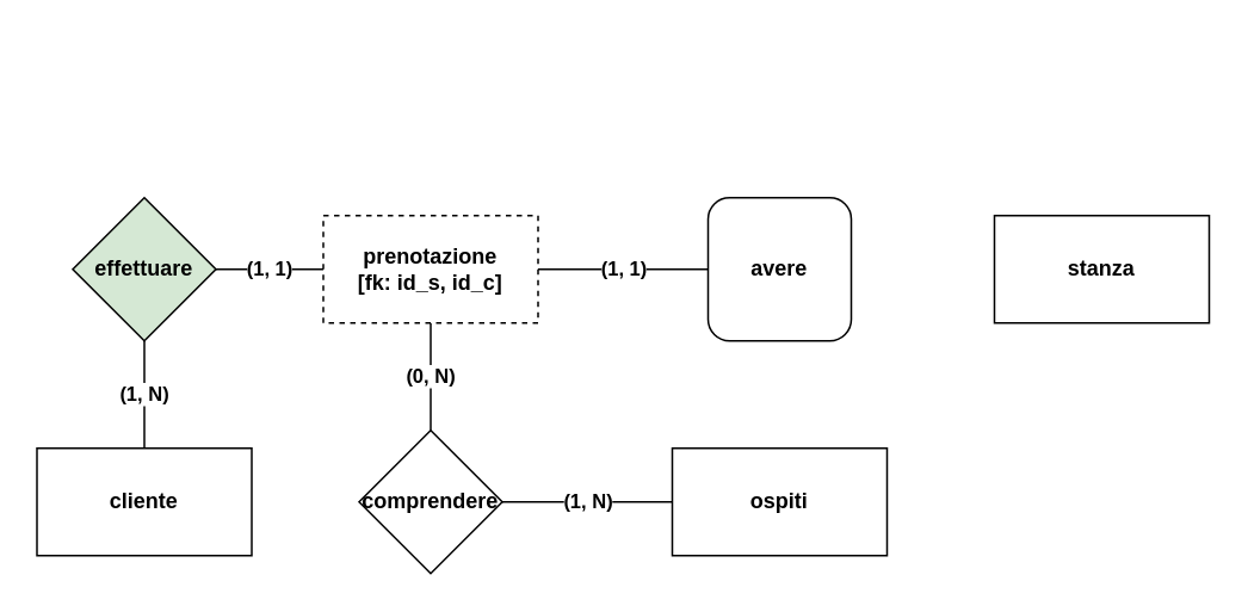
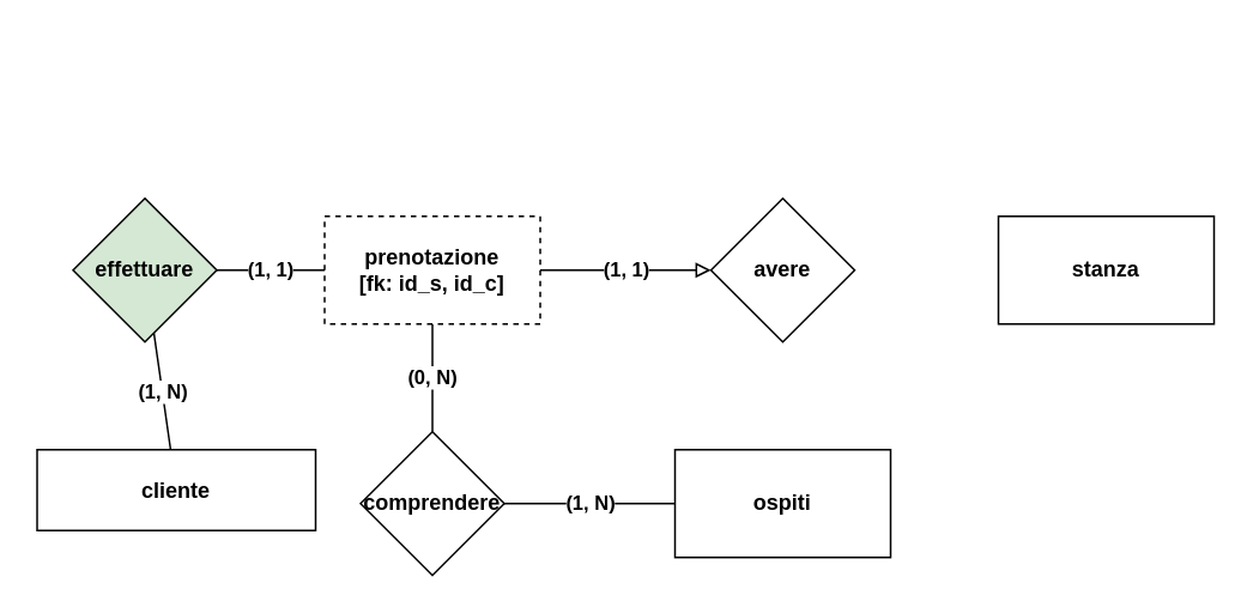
  <mxCell id="0" />
  <mxCell id="1" parent="0" />
- <mxCell id="2" value="cliente" style="rounded=0;whiteSpace=wrap;html=1;fontStyle=1" parent="1" vertex="1"><mxGeometry x="20" y="250" width="120" height="60" as="geometry" /></mxCell>
+ <mxCell id="2" value="cliente" style="rounded=0;whiteSpace=wrap;html=1;fontStyle=1" parent="1" vertex="1"><mxGeometry x="20" y="250" width="155" height="45" as="geometry" /></mxCell>
  <mxCell id="3" value="(1, N)" style="edgeStyle=none;html=1;endArrow=none;endFill=0;fontStyle=1" parent="1" source="5" target="2" edge="1"><mxGeometry relative="1" as="geometry" /></mxCell>
  <mxCell id="4" value="(1, 1)" style="edgeStyle=none;html=1;endArrow=none;endFill=0;fontStyle=1" parent="1" source="5" target="8" edge="1"><mxGeometry relative="1" as="geometry" /></mxCell>
  <mxCell id="5" value="effettuare" style="rhombus;whiteSpace=wrap;html=1;fontStyle=1;fillColor=#d5e8d4;" parent="1" vertex="1"><mxGeometry x="40" y="110" width="80" height="80" as="geometry" /></mxCell>
- <mxCell id="6" value="(1, 1)" style="edgeStyle=none;html=1;endArrow=none;endFill=0;fontStyle=1" parent="1" source="8" target="9" edge="1"><mxGeometry relative="1" as="geometry" /></mxCell>
+ <mxCell id="6" value="(1, 1)" style="edgeStyle=none;html=1;endArrow=block;endFill=0;fontStyle=1;" parent="1" source="8" target="9" edge="1"><mxGeometry relative="1" as="geometry" /></mxCell>
  <mxCell id="7" value="(0, N)" style="edgeStyle=none;html=1;endArrow=none;endFill=0;fontStyle=1" parent="1" source="8" target="13" edge="1"><mxGeometry relative="1" as="geometry" /></mxCell>
  <mxCell id="8" value="prenotazione&lt;br&gt;[fk: id_s, id_c]" style="rounded=0;whiteSpace=wrap;html=1;fontStyle=1;dashed=1;" parent="1" vertex="1"><mxGeometry x="180" y="120" width="120" height="60" as="geometry" /></mxCell>
- <mxCell id="9" value="avere" style="whiteSpace=wrap;html=1;fontStyle=1;rounded=1;" parent="1" vertex="1"><mxGeometry x="395" y="110" width="80" height="80" as="geometry" /></mxCell>
+ <mxCell id="9" value="avere" style="rhombus;whiteSpace=wrap;html=1;fontStyle=1" parent="1" vertex="1"><mxGeometry x="395" y="110" width="80" height="80" as="geometry" /></mxCell>
  <mxCell id="10" value="stanza" style="rounded=0;whiteSpace=wrap;html=1;fontStyle=1" parent="1" vertex="1"><mxGeometry x="555" y="120" width="120" height="60" as="geometry" /></mxCell>
  <mxCell id="11" value="ospiti" style="rounded=0;whiteSpace=wrap;html=1;fontStyle=1" parent="1" vertex="1"><mxGeometry x="375" y="250" width="120" height="60" as="geometry" /></mxCell>
  <mxCell id="12" value="(1, N)" style="edgeStyle=none;html=1;endArrow=none;endFill=0;fontStyle=1" parent="1" source="13" target="11" edge="1"><mxGeometry relative="1" as="geometry" /></mxCell>
  <mxCell id="13" value="comprendere" style="rhombus;whiteSpace=wrap;html=1;fontStyle=1" parent="1" vertex="1"><mxGeometry x="200" y="240" width="80" height="80" as="geometry" /></mxCell>
  <mxCell id="14" value="&lt;div&gt;&lt;br&gt;&lt;/div&gt;" style="text;strokeColor=none;fillColor=none;html=1;whiteSpace=wrap;verticalAlign=middle;overflow=hidden;fontStyle=1" parent="1" vertex="1"><mxGeometry x="190" y="20" width="100" height="80" as="geometry" /></mxCell>
